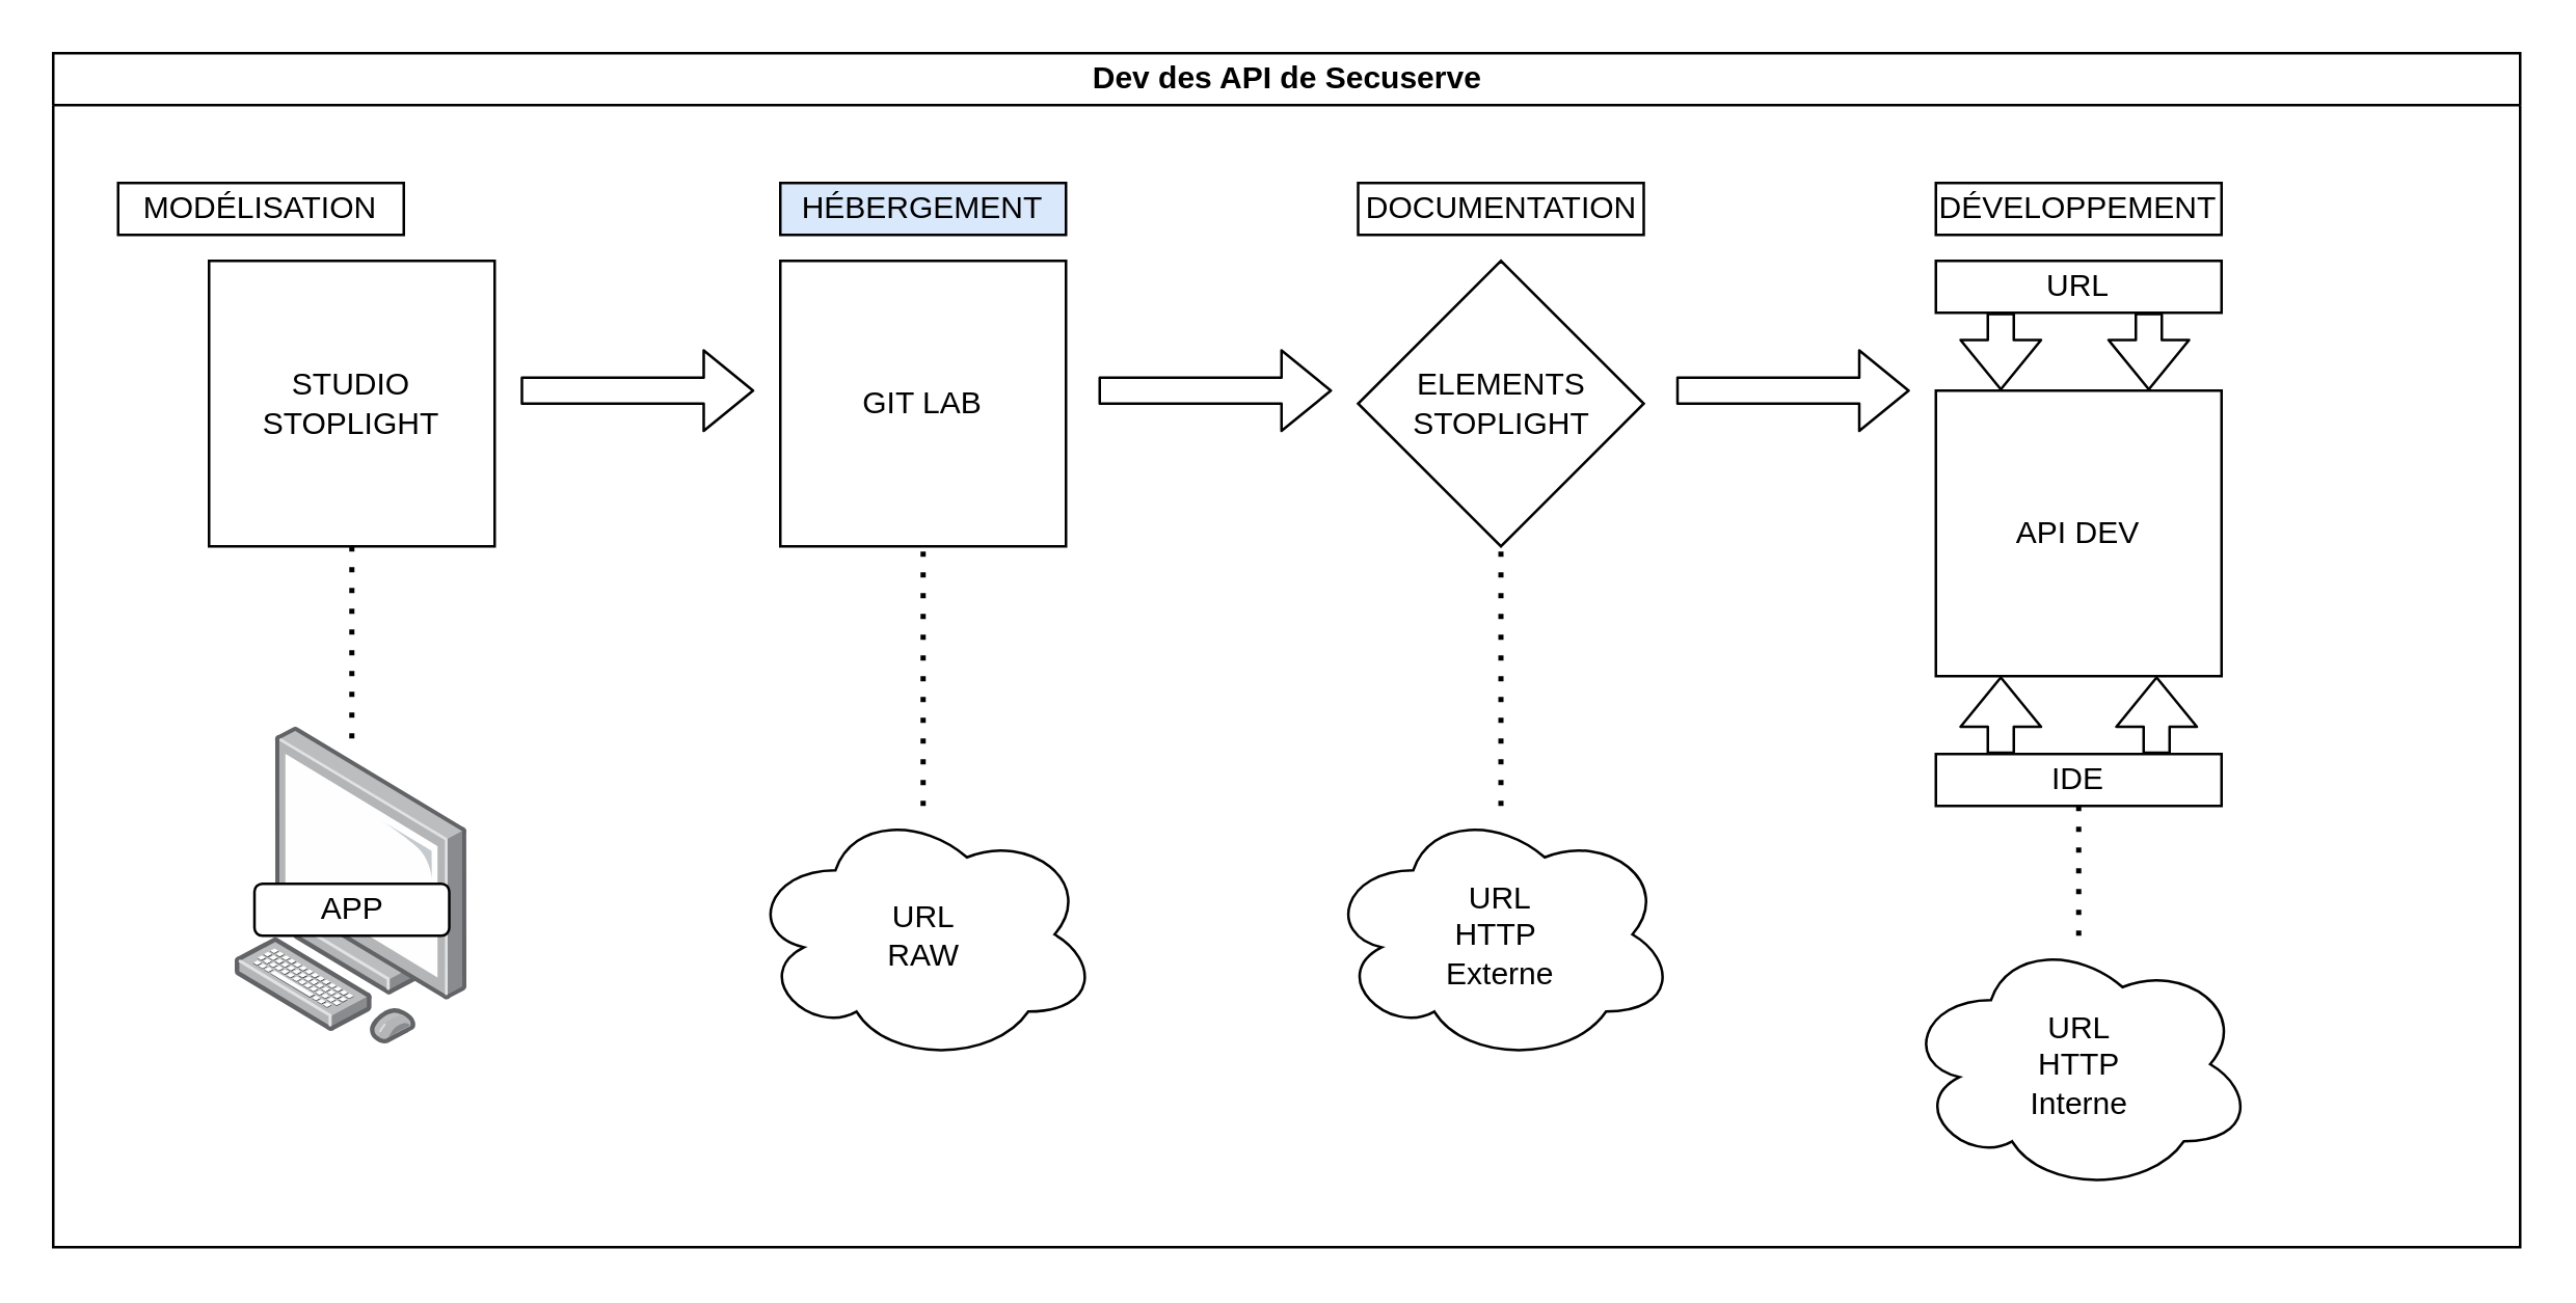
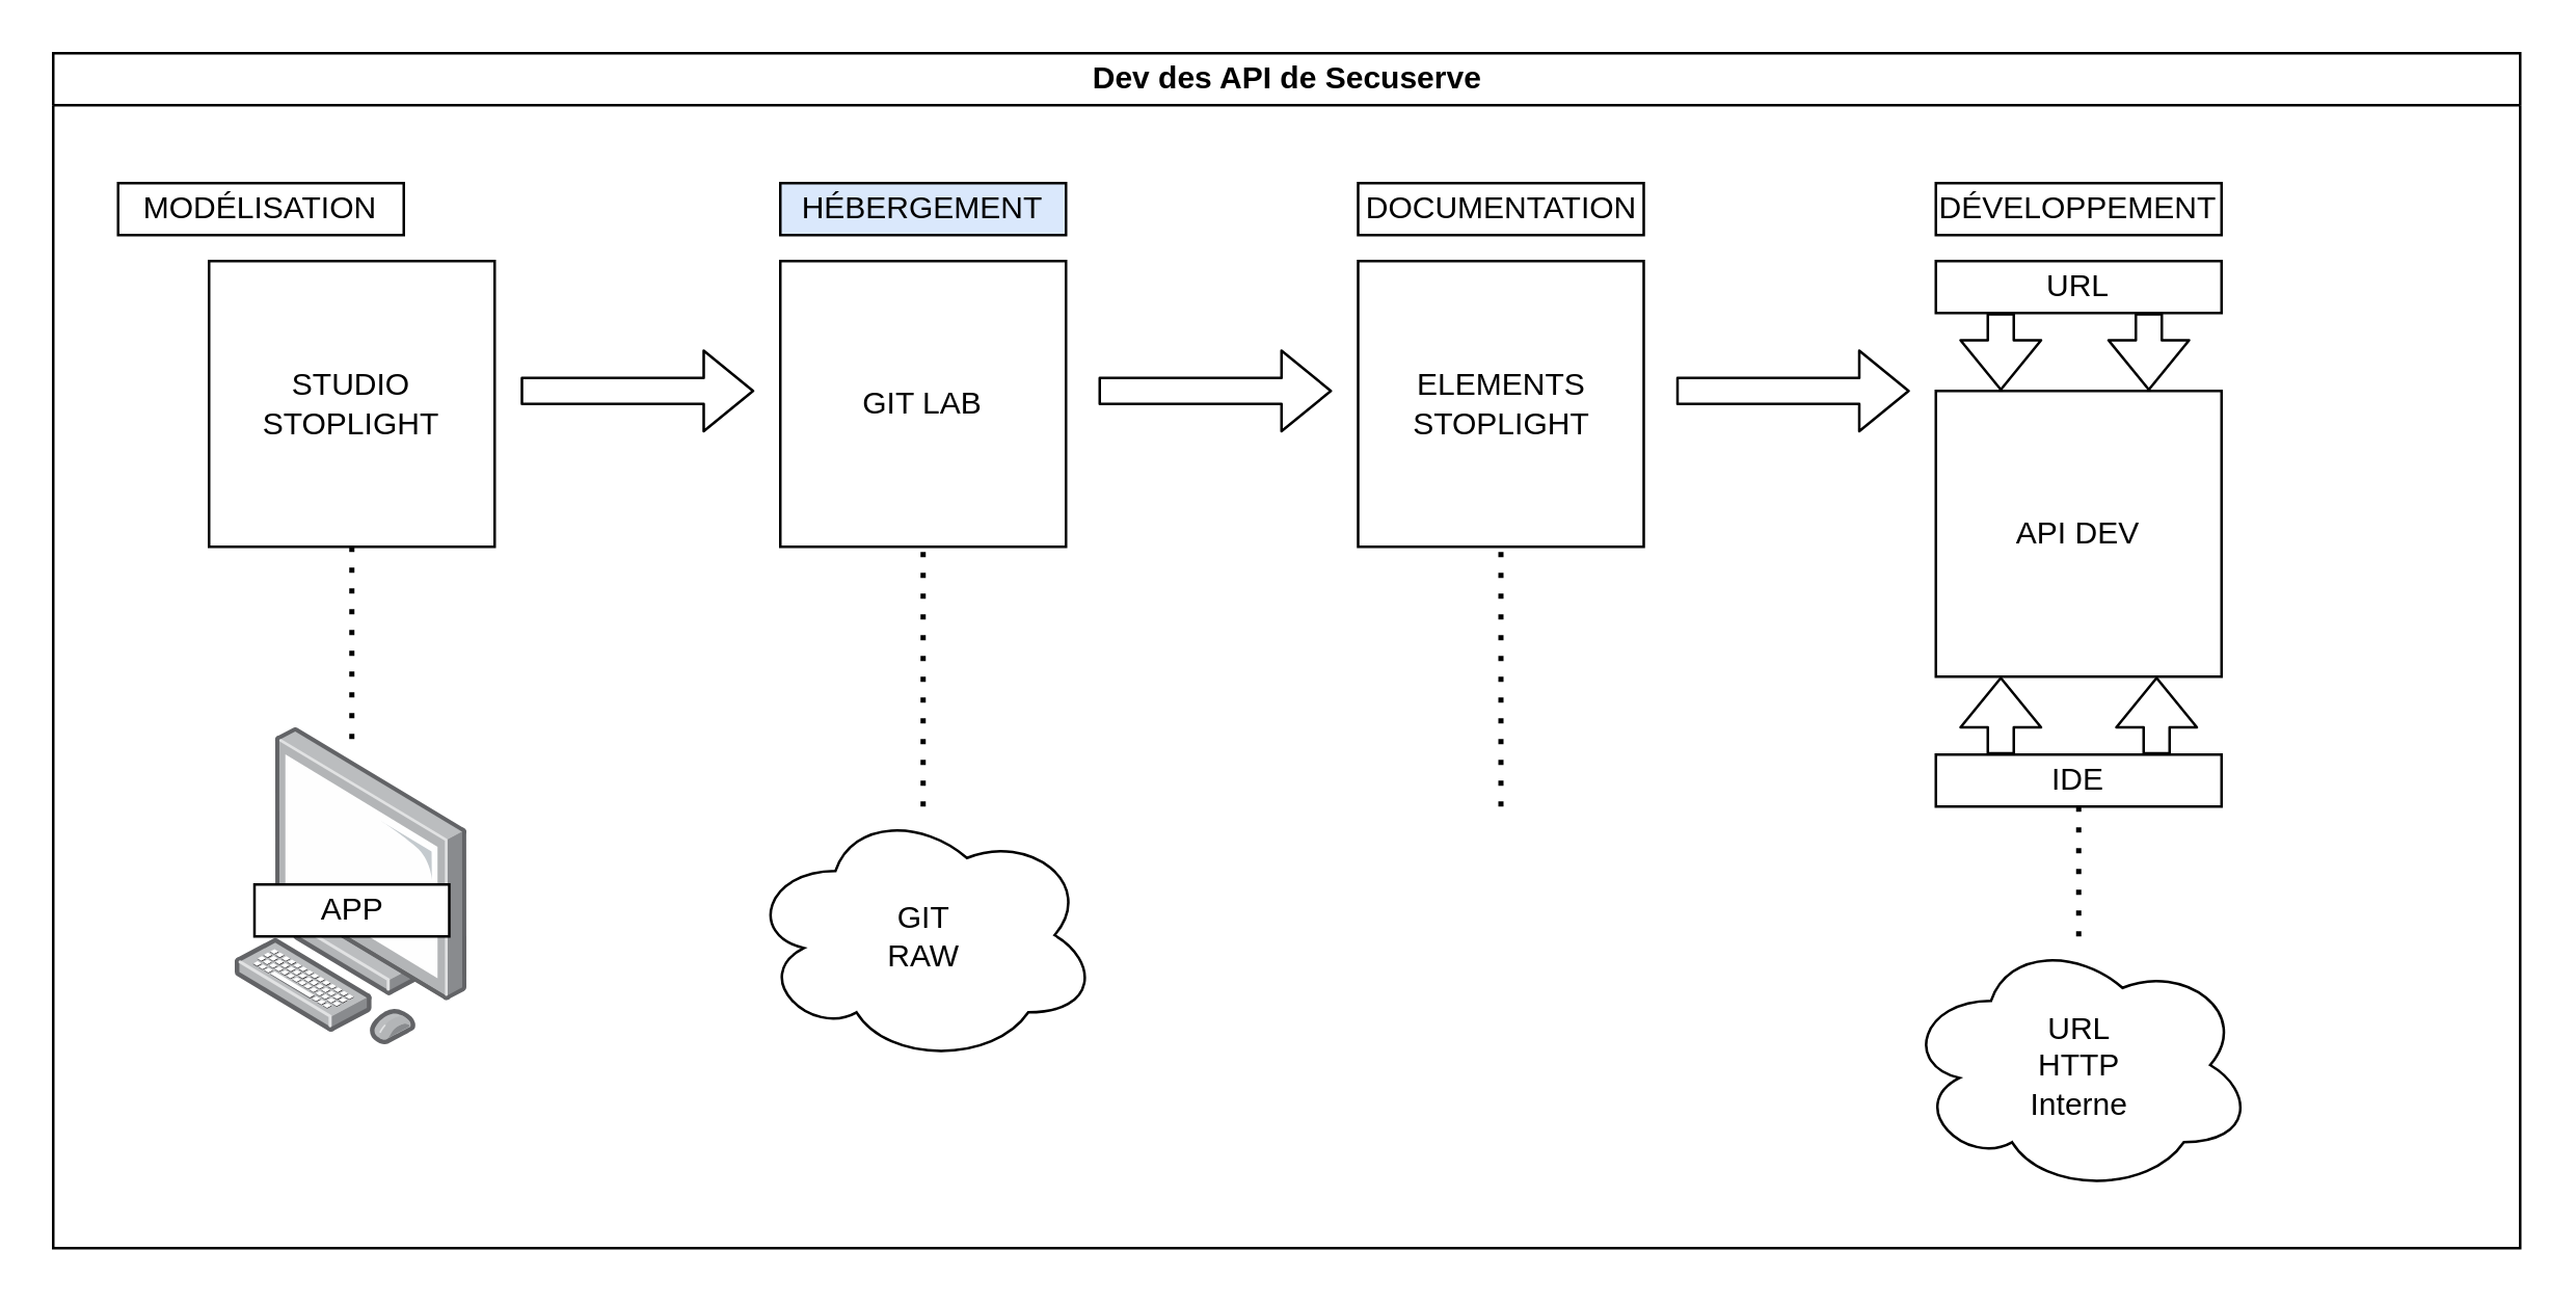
  <mxCell id="0" />
  <mxCell id="1" parent="0" />
  <mxCell id="2" value="Dev des API de Secuserve" style="swimlane;html=1;startSize=20;horizontal=1;containerType=tree;glass=0;" parent="1" vertex="1"><mxGeometry x="20" y="20" width="950" height="460" as="geometry"><mxRectangle x="40" y="80" width="190" height="20" as="alternateBounds" /></mxGeometry></mxCell>
  <mxCell id="3" value="STUDIO STOPLIGHT" style="whiteSpace=wrap;html=1;aspect=fixed;" vertex="1" parent="2"><mxGeometry x="60" y="80" width="110" height="110" as="geometry" /></mxCell>
  <mxCell id="4" value="MODÉLISATION" style="rounded=0;whiteSpace=wrap;html=1;" vertex="1" parent="2"><mxGeometry x="25" y="50" width="110" height="20" as="geometry" /></mxCell>
  <mxCell id="5" value="" style="points=[];aspect=fixed;html=1;align=center;shadow=0;dashed=0;image;image=img/lib/allied_telesis/computer_and_terminals/Personal_Computer.svg;" vertex="1" parent="2"><mxGeometry x="70" y="260" width="90" height="121.97" as="geometry" /></mxCell>
  <mxCell id="6" value="GIT LAB" style="whiteSpace=wrap;html=1;aspect=fixed;" vertex="1" parent="2"><mxGeometry x="280" y="80" width="110" height="110" as="geometry" /></mxCell>
  <mxCell id="7" value="HÉBERGEMENT" style="rounded=0;whiteSpace=wrap;html=1;fillColor=#dae8fc;" vertex="1" parent="2"><mxGeometry x="280" y="50" width="110" height="20" as="geometry" /></mxCell>
- <mxCell id="8" value="URL&lt;br&gt;RAW" style="ellipse;shape=cloud;whiteSpace=wrap;html=1;align=center;" vertex="1" parent="2"><mxGeometry x="267.5" y="290.0" width="135" height="99.02" as="geometry" /></mxCell>
- <mxCell id="9" value="APP" style="whiteSpace=wrap;html=1;rounded=1;" vertex="1" parent="2"><mxGeometry x="77.5" y="320" width="75" height="20" as="geometry" /></mxCell>
- <mxCell id="10" value="ELEMENTS&lt;br&gt;STOPLIGHT" style="rhombus;whiteSpace=wrap;html=1;aspect=fixed;" vertex="1" parent="2"><mxGeometry x="502.5" y="80" width="110" height="110" as="geometry" /></mxCell>
+ <mxCell id="8" value="GIT&lt;br&gt;RAW" style="ellipse;shape=cloud;whiteSpace=wrap;html=1;align=center;" vertex="1" parent="2"><mxGeometry x="267.5" y="290.0" width="135" height="99.02" as="geometry" /></mxCell>
+ <mxCell id="9" value="APP" style="rounded=0;whiteSpace=wrap;html=1;" vertex="1" parent="2"><mxGeometry x="77.5" y="320" width="75" height="20" as="geometry" /></mxCell>
+ <mxCell id="10" value="ELEMENTS&lt;br&gt;STOPLIGHT" style="whiteSpace=wrap;html=1;aspect=fixed;" vertex="1" parent="2"><mxGeometry x="502.5" y="80" width="110" height="110" as="geometry" /></mxCell>
  <mxCell id="11" value="DOCUMENTATION" style="rounded=0;whiteSpace=wrap;html=1;" vertex="1" parent="2"><mxGeometry x="502.5" y="50" width="110" height="20" as="geometry" /></mxCell>
- <mxCell id="12" value="URL&lt;br&gt;HTTP&amp;nbsp;&lt;br&gt;Externe" style="ellipse;shape=cloud;whiteSpace=wrap;html=1;align=center;" vertex="1" parent="2"><mxGeometry x="490" y="290.0" width="135" height="99.02" as="geometry" /></mxCell>
  <mxCell id="13" value="" style="shape=flexArrow;endArrow=classic;html=1;" edge="1" parent="2"><mxGeometry width="50" height="50" relative="1" as="geometry"><mxPoint x="402.5" y="130" as="sourcePoint" /><mxPoint x="492.5" y="130" as="targetPoint" /></mxGeometry></mxCell>
  <mxCell id="14" value="" style="endArrow=none;dashed=1;html=1;dashPattern=1 3;strokeWidth=2;entryX=0.5;entryY=1;entryDx=0;entryDy=0;" edge="1" parent="2" target="10"><mxGeometry width="50" height="50" relative="1" as="geometry"><mxPoint x="557.5" y="290" as="sourcePoint" /><mxPoint x="642.5" y="470" as="targetPoint" /></mxGeometry></mxCell>
  <mxCell id="15" value="API DEV" style="whiteSpace=wrap;html=1;aspect=fixed;" vertex="1" parent="2"><mxGeometry x="725" y="130" width="110" height="110" as="geometry" /></mxCell>
  <mxCell id="16" value="DÉVELOPPEMENT" style="rounded=0;whiteSpace=wrap;html=1;" vertex="1" parent="2"><mxGeometry x="725" y="50" width="110" height="20" as="geometry" /></mxCell>
  <mxCell id="17" value="URL&lt;br&gt;HTTP&lt;br&gt;Interne" style="ellipse;shape=cloud;whiteSpace=wrap;html=1;align=center;" vertex="1" parent="2"><mxGeometry x="712.5" y="340.0" width="135" height="99.02" as="geometry" /></mxCell>
  <mxCell id="18" value="" style="shape=flexArrow;endArrow=classic;html=1;" edge="1" parent="2"><mxGeometry width="50" height="50" relative="1" as="geometry"><mxPoint x="625" y="130" as="sourcePoint" /><mxPoint x="715" y="130" as="targetPoint" /></mxGeometry></mxCell>
  <mxCell id="19" value="URL" style="rounded=0;whiteSpace=wrap;html=1;" vertex="1" parent="2"><mxGeometry x="725" y="80" width="110" height="20" as="geometry" /></mxCell>
  <mxCell id="20" value="IDE" style="rounded=0;whiteSpace=wrap;html=1;" vertex="1" parent="2"><mxGeometry x="725" y="270" width="110" height="20" as="geometry" /></mxCell>
  <mxCell id="21" value="" style="shape=flexArrow;endArrow=classic;html=1;" edge="1" parent="2"><mxGeometry width="50" height="50" relative="1" as="geometry"><mxPoint x="807" y="100" as="sourcePoint" /><mxPoint x="807" y="130" as="targetPoint" /></mxGeometry></mxCell>
  <mxCell id="22" value="" style="shape=flexArrow;endArrow=classic;html=1;" edge="1" parent="2"><mxGeometry width="50" height="50" relative="1" as="geometry"><mxPoint x="750" y="270" as="sourcePoint" /><mxPoint x="750" y="240" as="targetPoint" /></mxGeometry></mxCell>
  <mxCell id="23" value="" style="endArrow=none;dashed=1;html=1;dashPattern=1 3;strokeWidth=2;exitX=0.5;exitY=1;exitDx=0;exitDy=0;" edge="1" parent="1" source="3"><mxGeometry width="50" height="50" relative="1" as="geometry"><mxPoint x="390" y="510" as="sourcePoint" /><mxPoint x="135" y="290" as="targetPoint" /></mxGeometry></mxCell>
  <mxCell id="24" value="" style="shape=flexArrow;endArrow=classic;html=1;" edge="1" parent="1"><mxGeometry width="50" height="50" relative="1" as="geometry"><mxPoint x="200" y="150" as="sourcePoint" /><mxPoint x="290" y="150" as="targetPoint" /></mxGeometry></mxCell>
  <mxCell id="25" value="" style="endArrow=none;dashed=1;html=1;dashPattern=1 3;strokeWidth=2;entryX=0.5;entryY=1;entryDx=0;entryDy=0;" edge="1" parent="1" target="6"><mxGeometry width="50" height="50" relative="1" as="geometry"><mxPoint x="355" y="310" as="sourcePoint" /><mxPoint x="440" y="490" as="targetPoint" /></mxGeometry></mxCell>
  <mxCell id="26" value="" style="shape=flexArrow;endArrow=classic;html=1;" edge="1" parent="1"><mxGeometry width="50" height="50" relative="1" as="geometry"><mxPoint x="770" y="120" as="sourcePoint" /><mxPoint x="770" y="150" as="targetPoint" /></mxGeometry></mxCell>
  <mxCell id="27" value="" style="shape=flexArrow;endArrow=classic;html=1;" edge="1" parent="1"><mxGeometry width="50" height="50" relative="1" as="geometry"><mxPoint x="830" y="290" as="sourcePoint" /><mxPoint x="830" y="260" as="targetPoint" /></mxGeometry></mxCell>
  <mxCell id="28" value="" style="endArrow=none;dashed=1;html=1;dashPattern=1 3;strokeWidth=2;entryX=0.5;entryY=1;entryDx=0;entryDy=0;" edge="1" parent="1" target="20"><mxGeometry width="50" height="50" relative="1" as="geometry"><mxPoint x="800" y="360" as="sourcePoint" /><mxPoint x="440" y="490" as="targetPoint" /></mxGeometry></mxCell>
